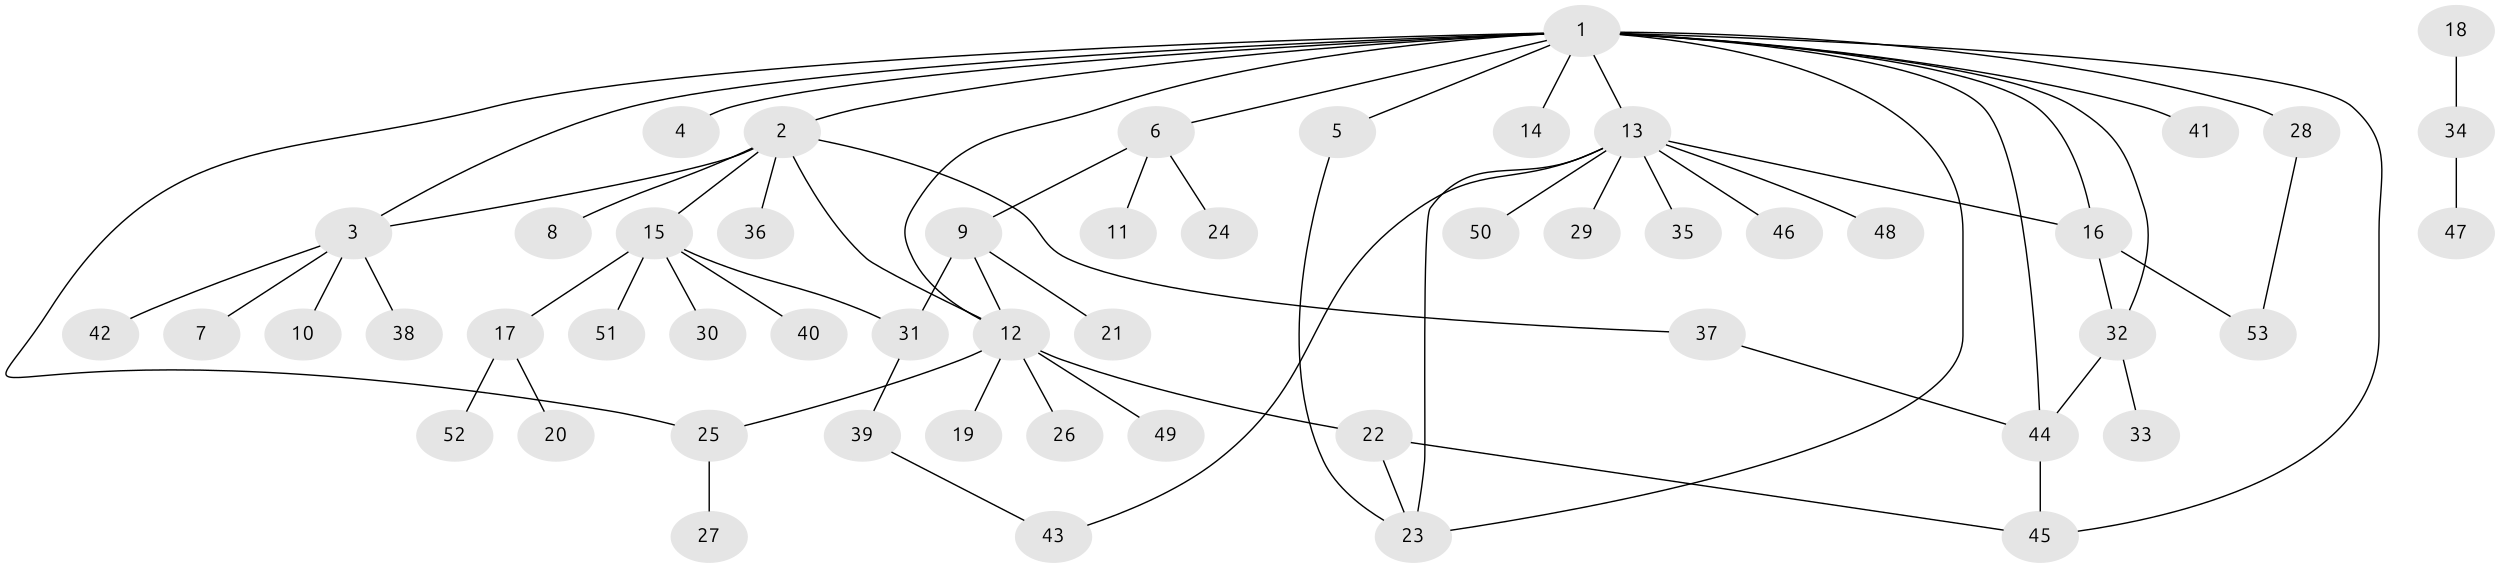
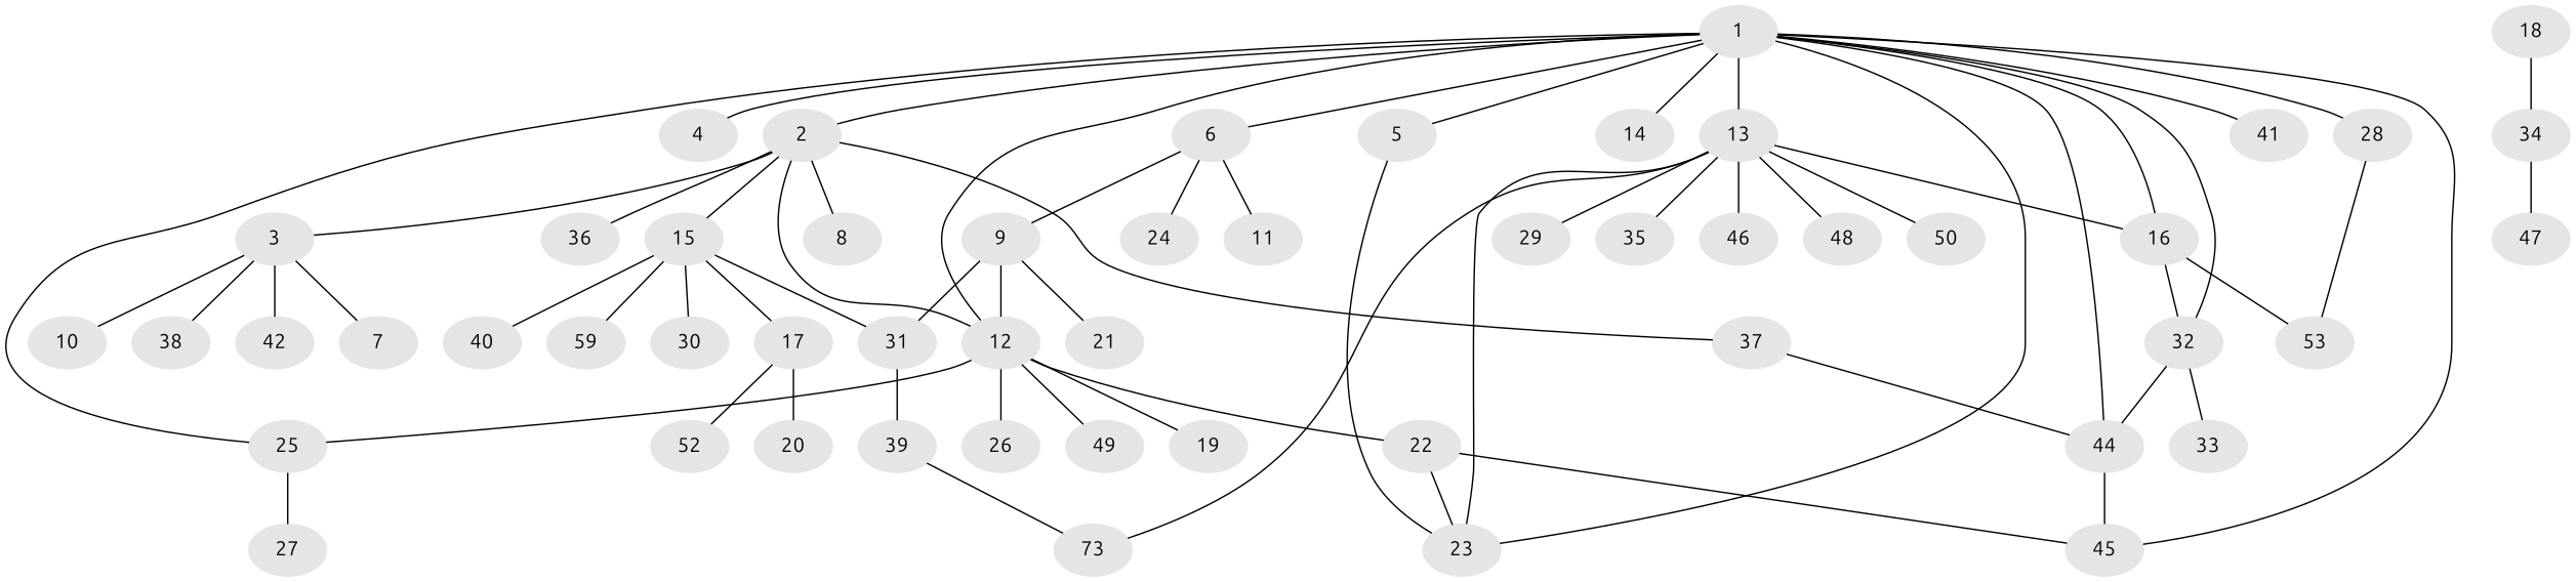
  graph {
    fontname=Ubuntu
    node [color=gray90 fontname=Ubuntu style=filled]
    edge [fontname=Ubuntu]
    1
    2
    3
    4
    5
    6
    12
    13
    14
    16
    23
    25
    28
    32
    41
    44
    45
    8
    15
    36
    37
    7
    10
    38
    42
    9
    11
    24
    22
    19
    26
    49
    29
    35
-   43
+   43 [label=73]
    46
    48
    50
    53
    27
    33
    31
    17
    30
    40
-   51
+   51 [label=59]
    21
    18
    34
    39
    20
    52
    47
    1 -- 2
-   1 -- 3
    1 -- 4
    1 -- 5
    1 -- 6
    1 -- 12
    1 -- 13
    1 -- 14
    1 -- 16
    1 -- 23
    1 -- 25
    1 -- 28
    1 -- 32
    1 -- 41
    1 -- 44
    1 -- 45
    2 -- 3
    2 -- 12
    2 -- 8
    2 -- 15
    2 -- 36
    2 -- 37
    3 -- 7
    3 -- 10
    3 -- 38
    3 -- 42
    5 -- 23
    6 -- 9
    6 -- 11
    6 -- 24
    12 -- 25
    12 -- 22
    12 -- 19
    12 -- 26
    12 -- 49
    13 -- 16
    13 -- 23
    13 -- 29
    13 -- 35
    13 -- 43
    13 -- 46
    13 -- 48
    13 -- 50
    16 -- 32
    16 -- 53
    25 -- 27
    28 -- 53
    32 -- 44
    32 -- 33
    44 -- 45
    15 -- 31
    15 -- 17
    15 -- 30
    15 -- 40
    15 -- 51
    37 -- 44
    9 -- 12
    9 -- 31
    9 -- 21
    22 -- 23
    22 -- 45
    31 -- 39
    17 -- 20
    17 -- 52
    18 -- 34
    34 -- 47
    39 -- 43
  }
